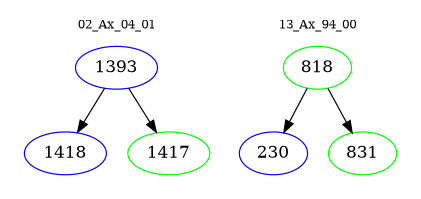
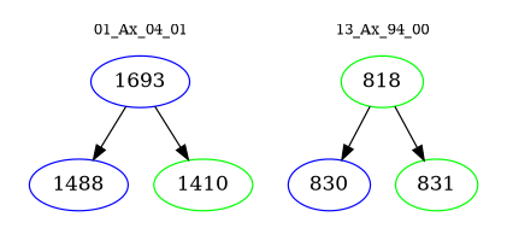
  digraph {
    node [color=blue]
    edge [color=black]
-   n1 [label=1393]
-   n2 [label=1418]
-   n3 [color=green label=1417]
+   n1 [label=1693]
+   n2 [label=1488]
+   n3 [color=green label=1410]
    n4 [color=green label=818]
-   n5 [label=230]
+   n5 [label=830]
    n6 [color=green label=831]
    subgraph cluster_1 {
      color=white
      fontsize=10
-     label="02_Ax_04_01"
+     label="01_Ax_04_01"
      n1
      n2
      n3
    }
    subgraph cluster_2 {
      color=white
      fontsize=10
      label="13_Ax_94_00"
      n4
      n5
      n6
    }
    n1 -> n2
    n1 -> n3
    n4 -> n5
    n4 -> n6
  }
